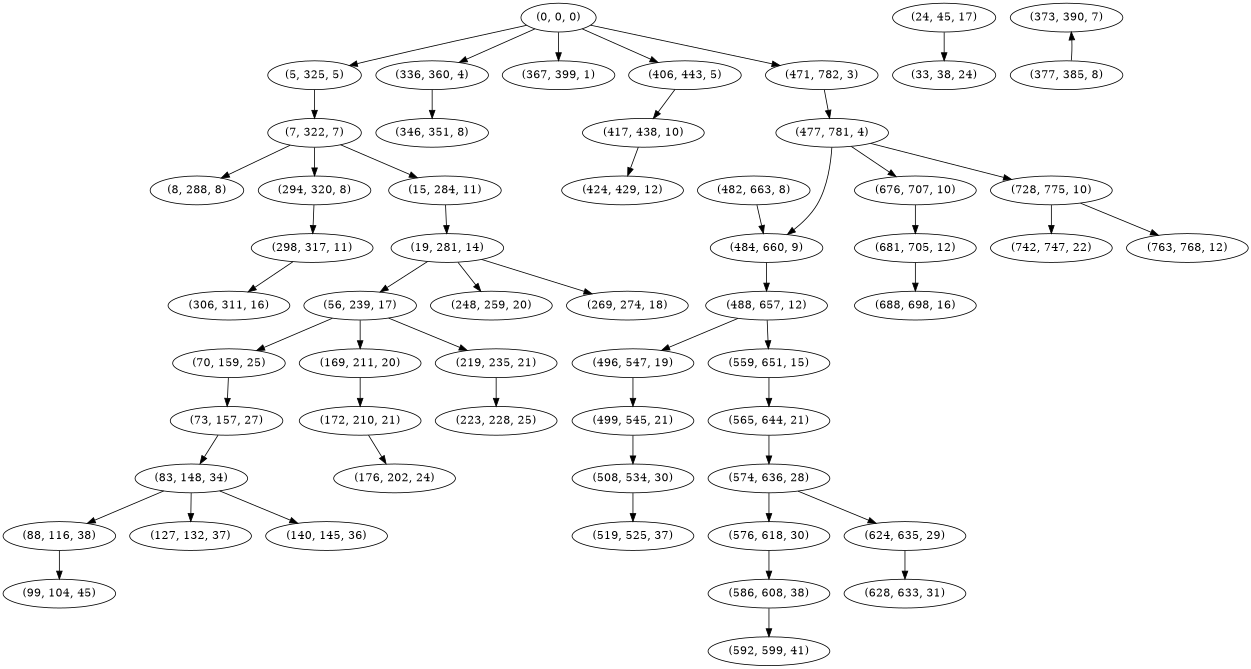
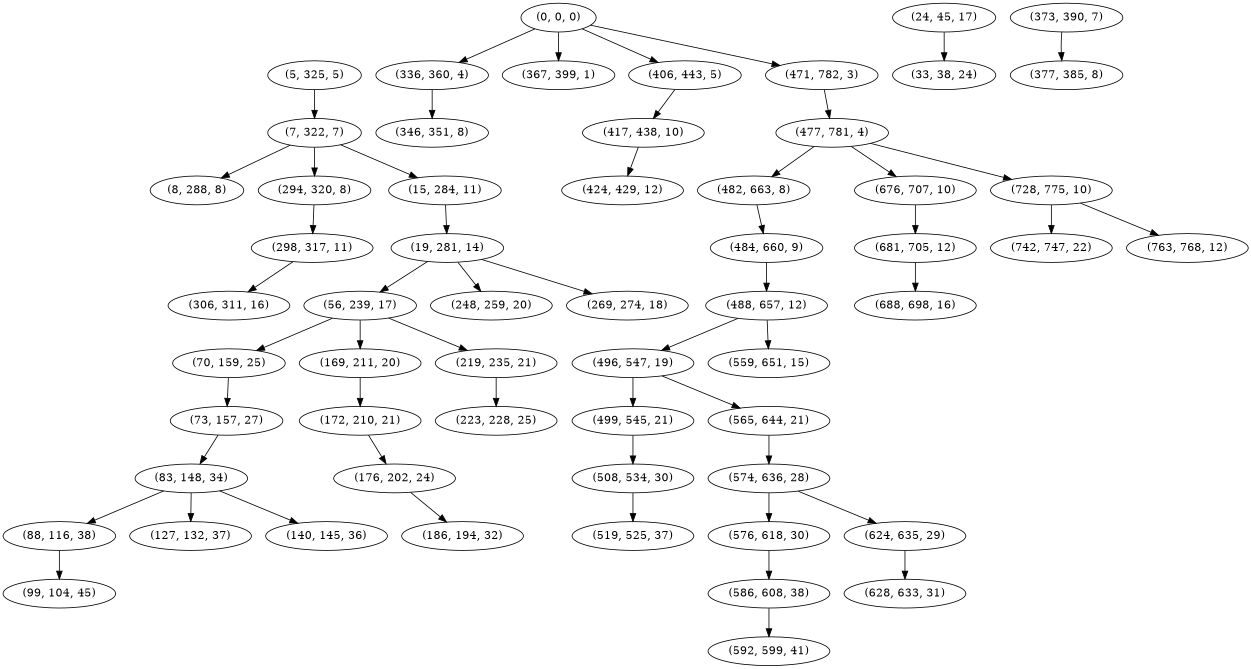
  digraph {
    "(0, 0, 0)"
    "(5, 325, 5)"
    "(336, 360, 4)"
    "(367, 399, 1)"
    "(406, 443, 5)"
    "(471, 782, 3)"
    "(7, 322, 7)"
    "(346, 351, 8)"
    "(417, 438, 10)"
    "(477, 781, 4)"
    "(8, 288, 8)"
    "(294, 320, 8)"
    "(15, 284, 11)"
    "(298, 317, 11)"
    "(19, 281, 14)"
    "(56, 239, 17)"
    "(248, 259, 20)"
    "(269, 274, 18)"
    "(24, 45, 17)"
    "(33, 38, 24)"
    "(70, 159, 25)"
    "(169, 211, 20)"
    "(219, 235, 21)"
    "(73, 157, 27)"
    "(172, 210, 21)"
    "(223, 228, 25)"
    "(83, 148, 34)"
    "(88, 116, 38)"
    "(127, 132, 37)"
    "(140, 145, 36)"
    "(99, 104, 45)"
    "(176, 202, 24)"
+   "(186, 194, 32)"
    "(306, 311, 16)"
    "(373, 390, 7)"
    "(377, 385, 8)"
    "(424, 429, 12)"
    "(482, 663, 8)"
    "(676, 707, 10)"
    "(728, 775, 10)"
    "(484, 660, 9)"
    "(681, 705, 12)"
    "(742, 747, 22)"
    "(763, 768, 12)"
    "(488, 657, 12)"
    "(496, 547, 19)"
    "(559, 651, 15)"
    "(499, 545, 21)"
    "(565, 644, 21)"
    "(508, 534, 30)"
    "(519, 525, 37)"
    "(574, 636, 28)"
    "(576, 618, 30)"
    "(624, 635, 29)"
    "(586, 608, 38)"
    "(628, 633, 31)"
    "(592, 599, 41)"
    "(688, 698, 16)"
-   "(0, 0, 0)" -> "(5, 325, 5)"
    "(0, 0, 0)" -> "(336, 360, 4)"
    "(0, 0, 0)" -> "(367, 399, 1)"
    "(0, 0, 0)" -> "(406, 443, 5)"
    "(0, 0, 0)" -> "(471, 782, 3)"
    "(5, 325, 5)" -> "(7, 322, 7)"
    "(336, 360, 4)" -> "(346, 351, 8)"
    "(406, 443, 5)" -> "(417, 438, 10)"
    "(471, 782, 3)" -> "(477, 781, 4)"
    "(7, 322, 7)" -> "(8, 288, 8)"
    "(7, 322, 7)" -> "(294, 320, 8)"
    "(7, 322, 7)" -> "(15, 284, 11)"
    "(417, 438, 10)" -> "(424, 429, 12)"
-   "(477, 781, 4)" -> "(484, 660, 9)"
+   "(477, 781, 4)" -> "(482, 663, 8)"
    "(477, 781, 4)" -> "(676, 707, 10)"
    "(477, 781, 4)" -> "(728, 775, 10)"
    "(294, 320, 8)" -> "(298, 317, 11)"
    "(15, 284, 11)" -> "(19, 281, 14)"
    "(298, 317, 11)" -> "(306, 311, 16)"
    "(19, 281, 14)" -> "(56, 239, 17)"
    "(19, 281, 14)" -> "(248, 259, 20)"
    "(19, 281, 14)" -> "(269, 274, 18)"
    "(56, 239, 17)" -> "(70, 159, 25)"
    "(56, 239, 17)" -> "(169, 211, 20)"
    "(56, 239, 17)" -> "(219, 235, 21)"
    "(24, 45, 17)" -> "(33, 38, 24)"
    "(70, 159, 25)" -> "(73, 157, 27)"
    "(169, 211, 20)" -> "(172, 210, 21)"
    "(219, 235, 21)" -> "(223, 228, 25)"
    "(73, 157, 27)" -> "(83, 148, 34)"
    "(172, 210, 21)" -> "(176, 202, 24)"
    "(83, 148, 34)" -> "(88, 116, 38)"
    "(83, 148, 34)" -> "(127, 132, 37)"
    "(83, 148, 34)" -> "(140, 145, 36)"
    "(88, 116, 38)" -> "(99, 104, 45)"
-   "(377, 385, 8)" -> "(373, 390, 7)"
+   "(176, 202, 24)" -> "(186, 194, 32)"
+   "(373, 390, 7)" -> "(377, 385, 8)"
    "(482, 663, 8)" -> "(484, 660, 9)"
    "(676, 707, 10)" -> "(681, 705, 12)"
    "(728, 775, 10)" -> "(742, 747, 22)"
    "(728, 775, 10)" -> "(763, 768, 12)"
    "(484, 660, 9)" -> "(488, 657, 12)"
    "(681, 705, 12)" -> "(688, 698, 16)"
    "(488, 657, 12)" -> "(496, 547, 19)"
    "(488, 657, 12)" -> "(559, 651, 15)"
    "(496, 547, 19)" -> "(499, 545, 21)"
-   "(559, 651, 15)" -> "(565, 644, 21)"
+   "(496, 547, 19)" -> "(565, 644, 21)"
    "(499, 545, 21)" -> "(508, 534, 30)"
    "(565, 644, 21)" -> "(574, 636, 28)"
    "(508, 534, 30)" -> "(519, 525, 37)"
    "(574, 636, 28)" -> "(576, 618, 30)"
    "(574, 636, 28)" -> "(624, 635, 29)"
    "(576, 618, 30)" -> "(586, 608, 38)"
    "(624, 635, 29)" -> "(628, 633, 31)"
    "(586, 608, 38)" -> "(592, 599, 41)"
  }
